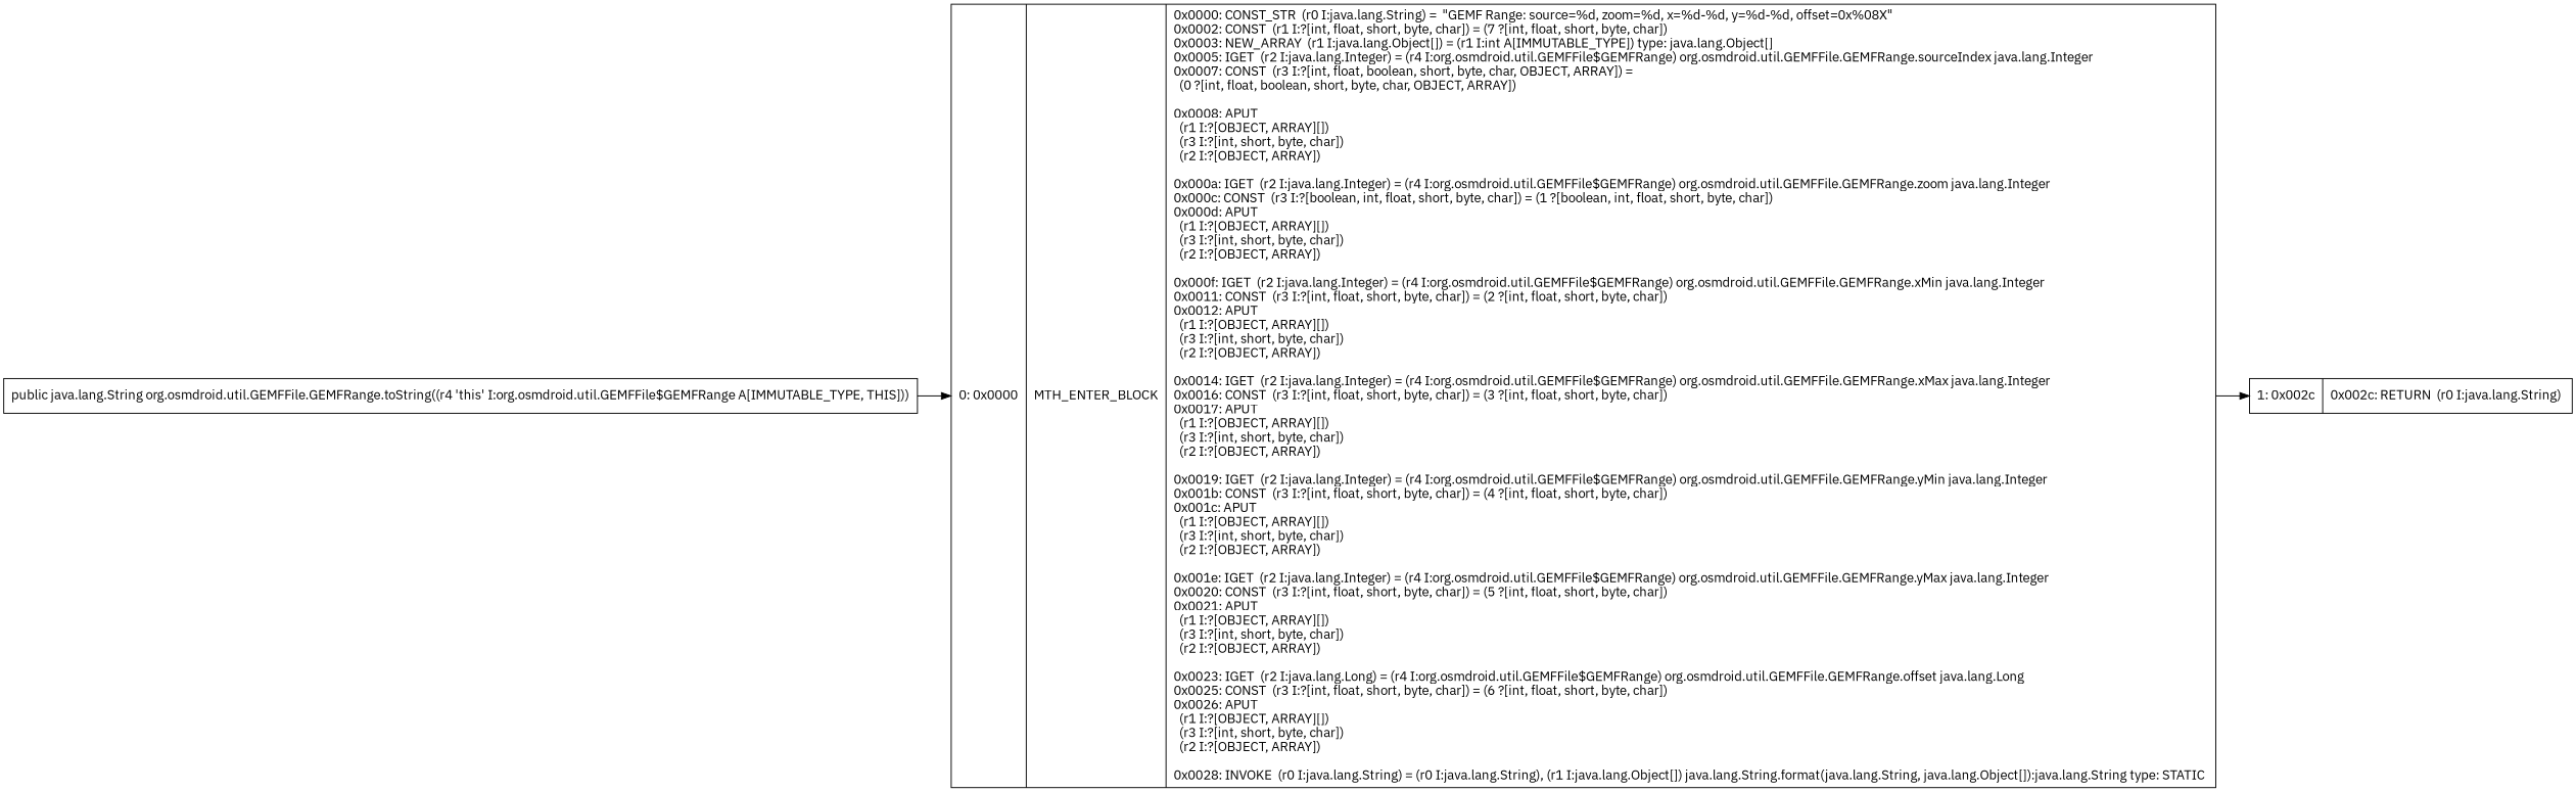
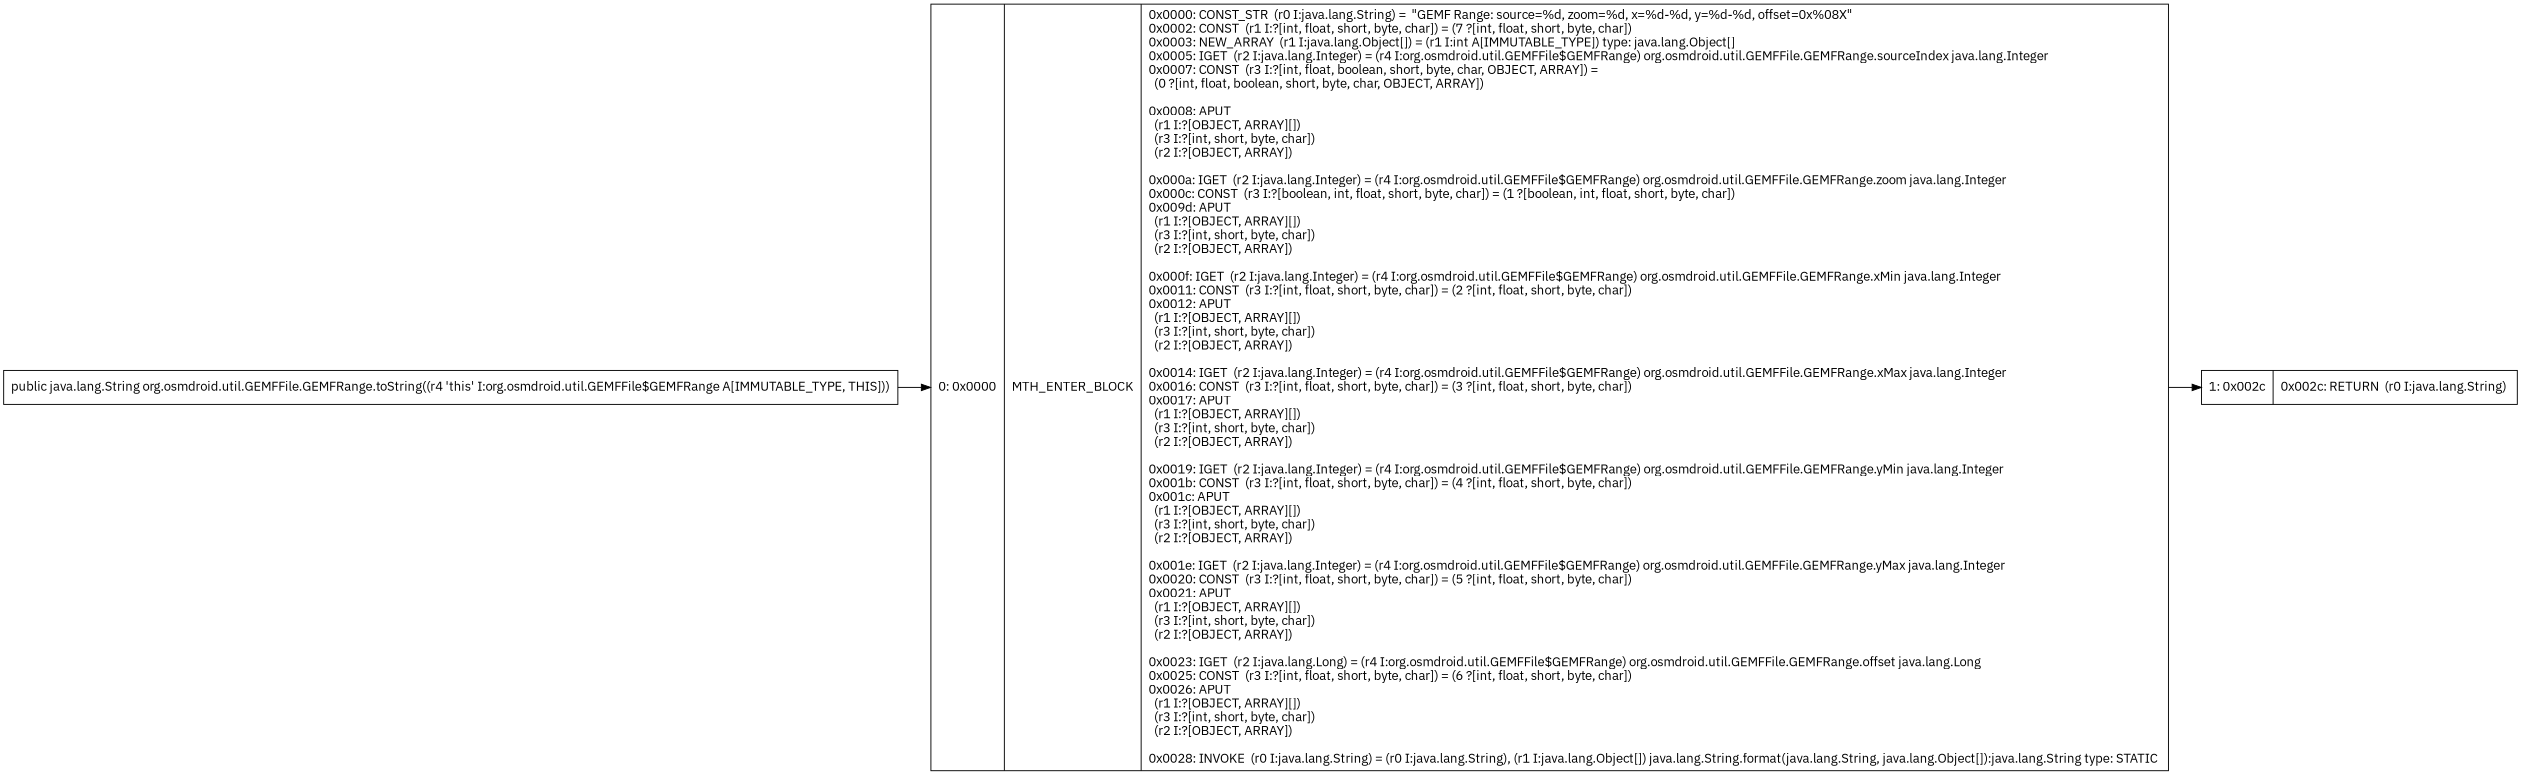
  digraph {
    rankdir=LR
    fontname="IBM Plex Sans"
    node [shape=record fontname="IBM Plex Sans"]
    edge [fontname="IBM Plex Sans"]
-   n1 [label="{0\:\ 0x0000|MTH_ENTER_BLOCK\l|0x0000: CONST_STR  (r0 I:java.lang.String) =  \"GEMF Range: source=%d, zoom=%d, x=%d\-%d, y=%d\-%d, offset=0x%08X\" \l0x0002: CONST  (r1 I:?[int, float, short, byte, char]) = (7 ?[int, float, short, byte, char]) \l0x0003: NEW_ARRAY  (r1 I:java.lang.Object[]) = (r1 I:int A[IMMUTABLE_TYPE]) type: java.lang.Object[] \l0x0005: IGET  (r2 I:java.lang.Integer) = (r4 I:org.osmdroid.util.GEMFFile$GEMFRange) org.osmdroid.util.GEMFFile.GEMFRange.sourceIndex java.lang.Integer \l0x0007: CONST  (r3 I:?[int, float, boolean, short, byte, char, OBJECT, ARRAY]) = \l  (0 ?[int, float, boolean, short, byte, char, OBJECT, ARRAY])\l \l0x0008: APUT  \l  (r1 I:?[OBJECT, ARRAY][])\l  (r3 I:?[int, short, byte, char])\l  (r2 I:?[OBJECT, ARRAY])\l \l0x000a: IGET  (r2 I:java.lang.Integer) = (r4 I:org.osmdroid.util.GEMFFile$GEMFRange) org.osmdroid.util.GEMFFile.GEMFRange.zoom java.lang.Integer \l0x000c: CONST  (r3 I:?[boolean, int, float, short, byte, char]) = (1 ?[boolean, int, float, short, byte, char]) \l0x000d: APUT  \l  (r1 I:?[OBJECT, ARRAY][])\l  (r3 I:?[int, short, byte, char])\l  (r2 I:?[OBJECT, ARRAY])\l \l0x000f: IGET  (r2 I:java.lang.Integer) = (r4 I:org.osmdroid.util.GEMFFile$GEMFRange) org.osmdroid.util.GEMFFile.GEMFRange.xMin java.lang.Integer \l0x0011: CONST  (r3 I:?[int, float, short, byte, char]) = (2 ?[int, float, short, byte, char]) \l0x0012: APUT  \l  (r1 I:?[OBJECT, ARRAY][])\l  (r3 I:?[int, short, byte, char])\l  (r2 I:?[OBJECT, ARRAY])\l \l0x0014: IGET  (r2 I:java.lang.Integer) = (r4 I:org.osmdroid.util.GEMFFile$GEMFRange) org.osmdroid.util.GEMFFile.GEMFRange.xMax java.lang.Integer \l0x0016: CONST  (r3 I:?[int, float, short, byte, char]) = (3 ?[int, float, short, byte, char]) \l0x0017: APUT  \l  (r1 I:?[OBJECT, ARRAY][])\l  (r3 I:?[int, short, byte, char])\l  (r2 I:?[OBJECT, ARRAY])\l \l0x0019: IGET  (r2 I:java.lang.Integer) = (r4 I:org.osmdroid.util.GEMFFile$GEMFRange) org.osmdroid.util.GEMFFile.GEMFRange.yMin java.lang.Integer \l0x001b: CONST  (r3 I:?[int, float, short, byte, char]) = (4 ?[int, float, short, byte, char]) \l0x001c: APUT  \l  (r1 I:?[OBJECT, ARRAY][])\l  (r3 I:?[int, short, byte, char])\l  (r2 I:?[OBJECT, ARRAY])\l \l0x001e: IGET  (r2 I:java.lang.Integer) = (r4 I:org.osmdroid.util.GEMFFile$GEMFRange) org.osmdroid.util.GEMFFile.GEMFRange.yMax java.lang.Integer \l0x0020: CONST  (r3 I:?[int, float, short, byte, char]) = (5 ?[int, float, short, byte, char]) \l0x0021: APUT  \l  (r1 I:?[OBJECT, ARRAY][])\l  (r3 I:?[int, short, byte, char])\l  (r2 I:?[OBJECT, ARRAY])\l \l0x0023: IGET  (r2 I:java.lang.Long) = (r4 I:org.osmdroid.util.GEMFFile$GEMFRange) org.osmdroid.util.GEMFFile.GEMFRange.offset java.lang.Long \l0x0025: CONST  (r3 I:?[int, float, short, byte, char]) = (6 ?[int, float, short, byte, char]) \l0x0026: APUT  \l  (r1 I:?[OBJECT, ARRAY][])\l  (r3 I:?[int, short, byte, char])\l  (r2 I:?[OBJECT, ARRAY])\l \l0x0028: INVOKE  (r0 I:java.lang.String) = (r0 I:java.lang.String), (r1 I:java.lang.Object[]) java.lang.String.format(java.lang.String, java.lang.Object[]):java.lang.String type: STATIC \l}"]
+   n1 [label="{0\:\ 0x0000|MTH_ENTER_BLOCK\l|0x0000: CONST_STR  (r0 I:java.lang.String) =  \"GEMF Range: source=%d, zoom=%d, x=%d\-%d, y=%d\-%d, offset=0x%08X\" \l0x0002: CONST  (r1 I:?[int, float, short, byte, char]) = (7 ?[int, float, short, byte, char]) \l0x0003: NEW_ARRAY  (r1 I:java.lang.Object[]) = (r1 I:int A[IMMUTABLE_TYPE]) type: java.lang.Object[] \l0x0005: IGET  (r2 I:java.lang.Integer) = (r4 I:org.osmdroid.util.GEMFFile$GEMFRange) org.osmdroid.util.GEMFFile.GEMFRange.sourceIndex java.lang.Integer \l0x0007: CONST  (r3 I:?[int, float, boolean, short, byte, char, OBJECT, ARRAY]) = \l  (0 ?[int, float, boolean, short, byte, char, OBJECT, ARRAY])\l \l0x0008: APUT  \l  (r1 I:?[OBJECT, ARRAY][])\l  (r3 I:?[int, short, byte, char])\l  (r2 I:?[OBJECT, ARRAY])\l \l0x000a: IGET  (r2 I:java.lang.Integer) = (r4 I:org.osmdroid.util.GEMFFile$GEMFRange) org.osmdroid.util.GEMFFile.GEMFRange.zoom java.lang.Integer \l0x000c: CONST  (r3 I:?[boolean, int, float, short, byte, char]) = (1 ?[boolean, int, float, short, byte, char]) \l0x009d: APUT  \l  (r1 I:?[OBJECT, ARRAY][])\l  (r3 I:?[int, short, byte, char])\l  (r2 I:?[OBJECT, ARRAY])\l \l0x000f: IGET  (r2 I:java.lang.Integer) = (r4 I:org.osmdroid.util.GEMFFile$GEMFRange) org.osmdroid.util.GEMFFile.GEMFRange.xMin java.lang.Integer \l0x0011: CONST  (r3 I:?[int, float, short, byte, char]) = (2 ?[int, float, short, byte, char]) \l0x0012: APUT  \l  (r1 I:?[OBJECT, ARRAY][])\l  (r3 I:?[int, short, byte, char])\l  (r2 I:?[OBJECT, ARRAY])\l \l0x0014: IGET  (r2 I:java.lang.Integer) = (r4 I:org.osmdroid.util.GEMFFile$GEMFRange) org.osmdroid.util.GEMFFile.GEMFRange.xMax java.lang.Integer \l0x0016: CONST  (r3 I:?[int, float, short, byte, char]) = (3 ?[int, float, short, byte, char]) \l0x0017: APUT  \l  (r1 I:?[OBJECT, ARRAY][])\l  (r3 I:?[int, short, byte, char])\l  (r2 I:?[OBJECT, ARRAY])\l \l0x0019: IGET  (r2 I:java.lang.Integer) = (r4 I:org.osmdroid.util.GEMFFile$GEMFRange) org.osmdroid.util.GEMFFile.GEMFRange.yMin java.lang.Integer \l0x001b: CONST  (r3 I:?[int, float, short, byte, char]) = (4 ?[int, float, short, byte, char]) \l0x001c: APUT  \l  (r1 I:?[OBJECT, ARRAY][])\l  (r3 I:?[int, short, byte, char])\l  (r2 I:?[OBJECT, ARRAY])\l \l0x001e: IGET  (r2 I:java.lang.Integer) = (r4 I:org.osmdroid.util.GEMFFile$GEMFRange) org.osmdroid.util.GEMFFile.GEMFRange.yMax java.lang.Integer \l0x0020: CONST  (r3 I:?[int, float, short, byte, char]) = (5 ?[int, float, short, byte, char]) \l0x0021: APUT  \l  (r1 I:?[OBJECT, ARRAY][])\l  (r3 I:?[int, short, byte, char])\l  (r2 I:?[OBJECT, ARRAY])\l \l0x0023: IGET  (r2 I:java.lang.Long) = (r4 I:org.osmdroid.util.GEMFFile$GEMFRange) org.osmdroid.util.GEMFFile.GEMFRange.offset java.lang.Long \l0x0025: CONST  (r3 I:?[int, float, short, byte, char]) = (6 ?[int, float, short, byte, char]) \l0x0026: APUT  \l  (r1 I:?[OBJECT, ARRAY][])\l  (r3 I:?[int, short, byte, char])\l  (r2 I:?[OBJECT, ARRAY])\l \l0x0028: INVOKE  (r0 I:java.lang.String) = (r0 I:java.lang.String), (r1 I:java.lang.Object[]) java.lang.String.format(java.lang.String, java.lang.Object[]):java.lang.String type: STATIC \l}"]
    n2 [label="{1\:\ 0x002c|0x002c: RETURN  (r0 I:java.lang.String) \l}"]
    n3 [label="{public java.lang.String org.osmdroid.util.GEMFFile.GEMFRange.toString((r4 'this' I:org.osmdroid.util.GEMFFile$GEMFRange A[IMMUTABLE_TYPE, THIS])) }"]
    n1 -> n2
    n3 -> n1
  }
